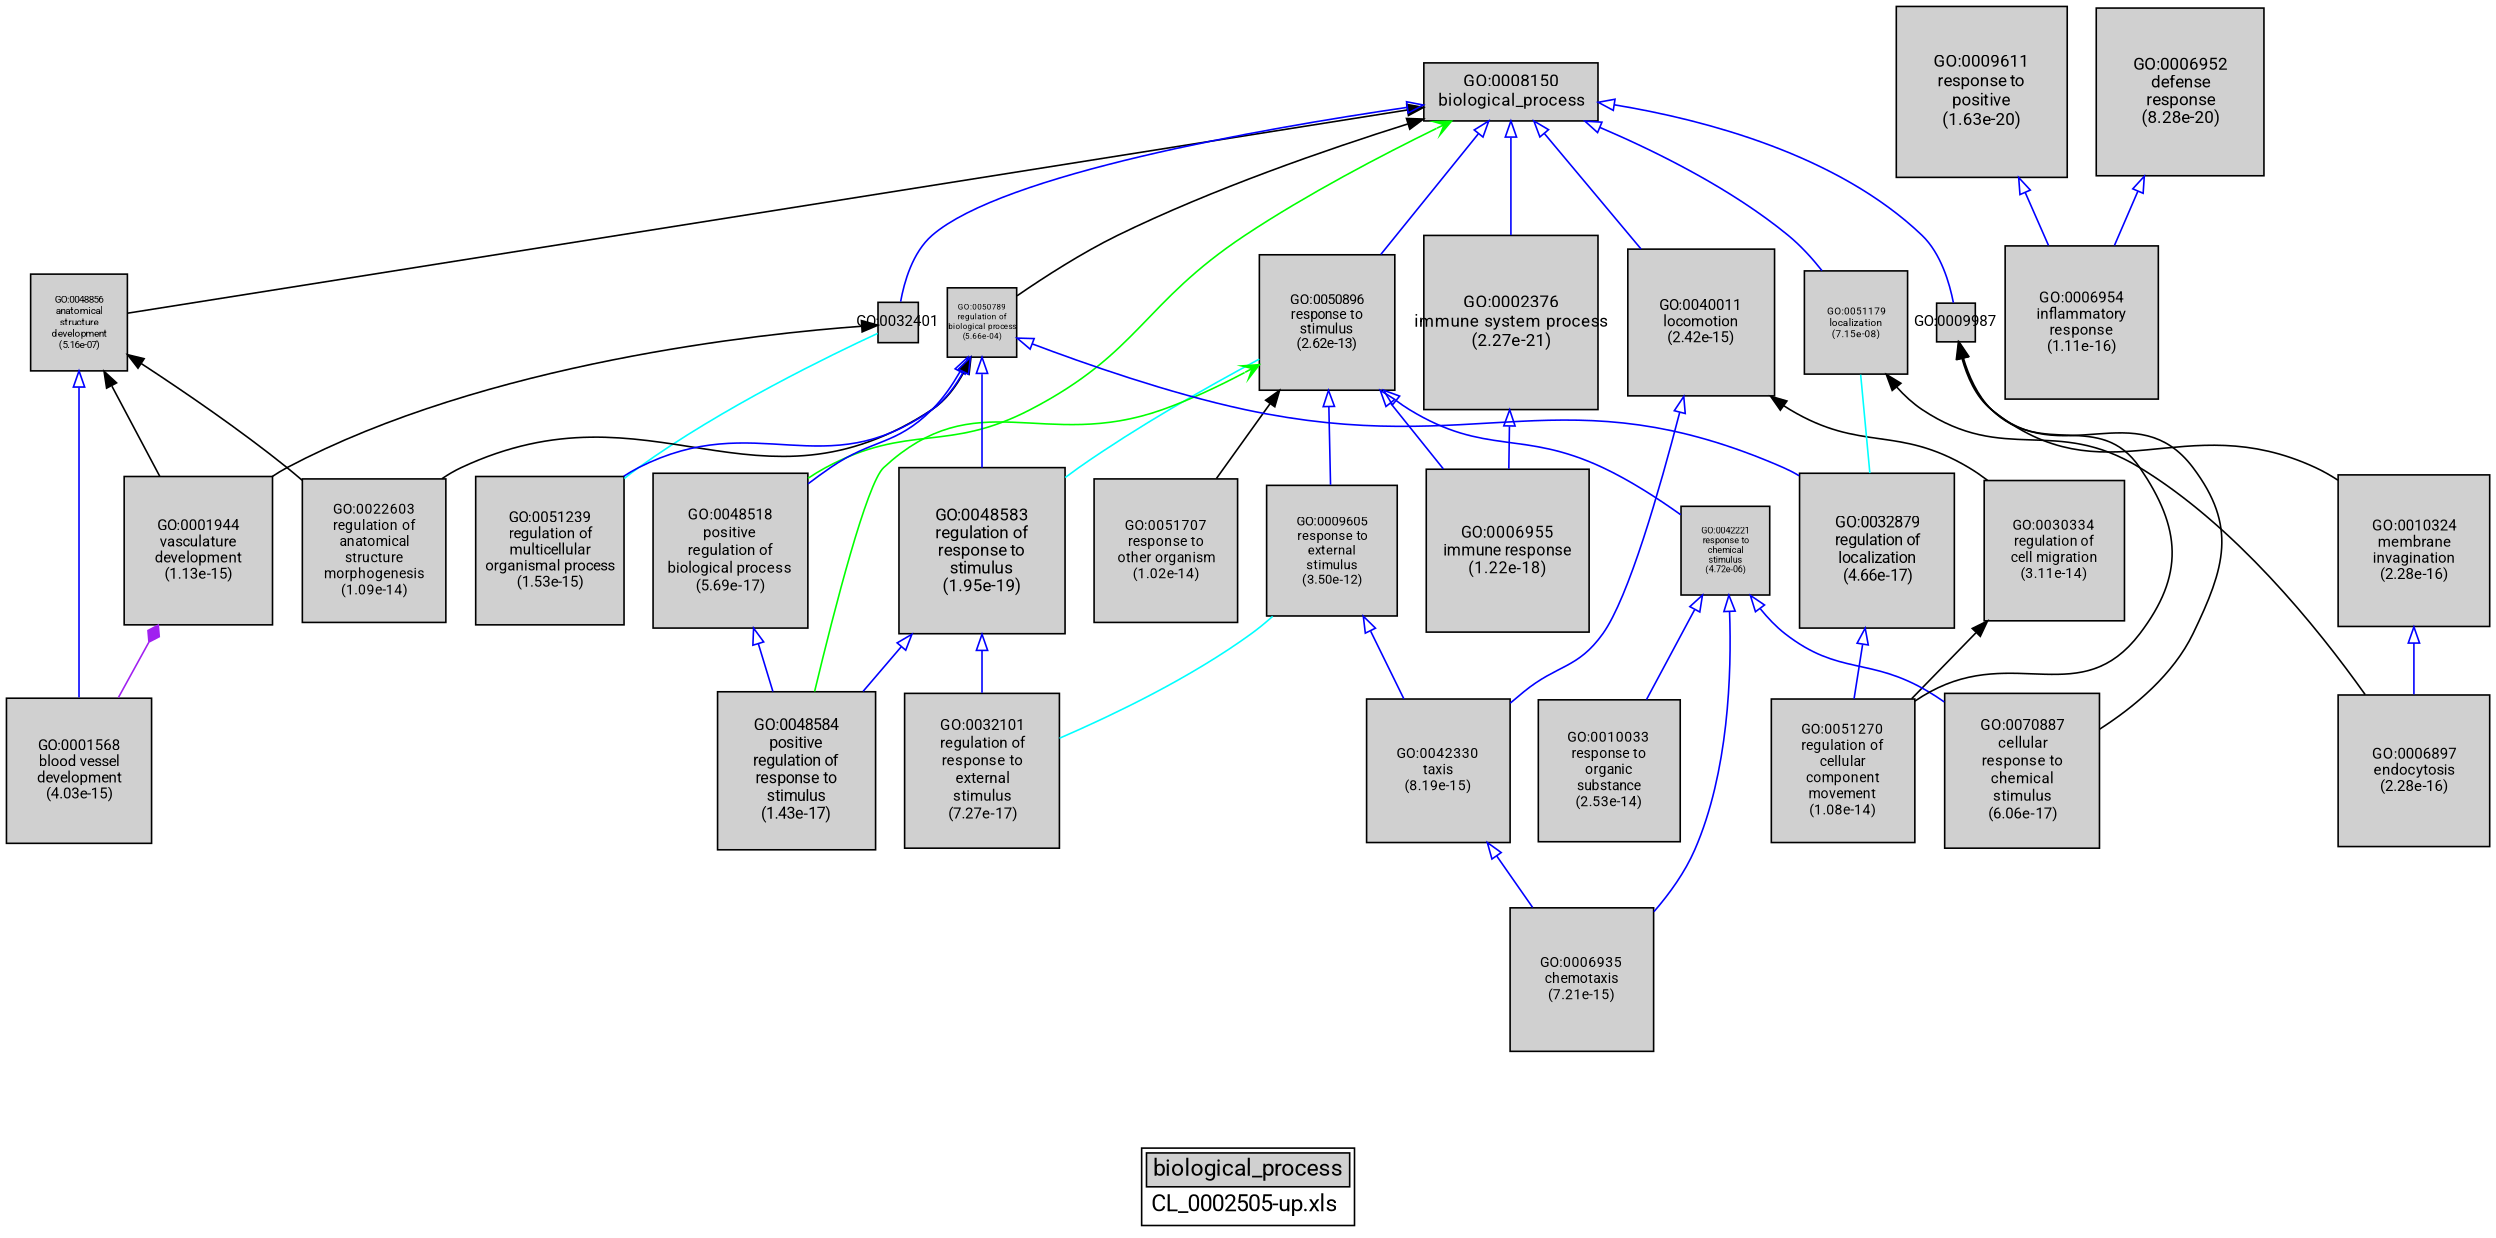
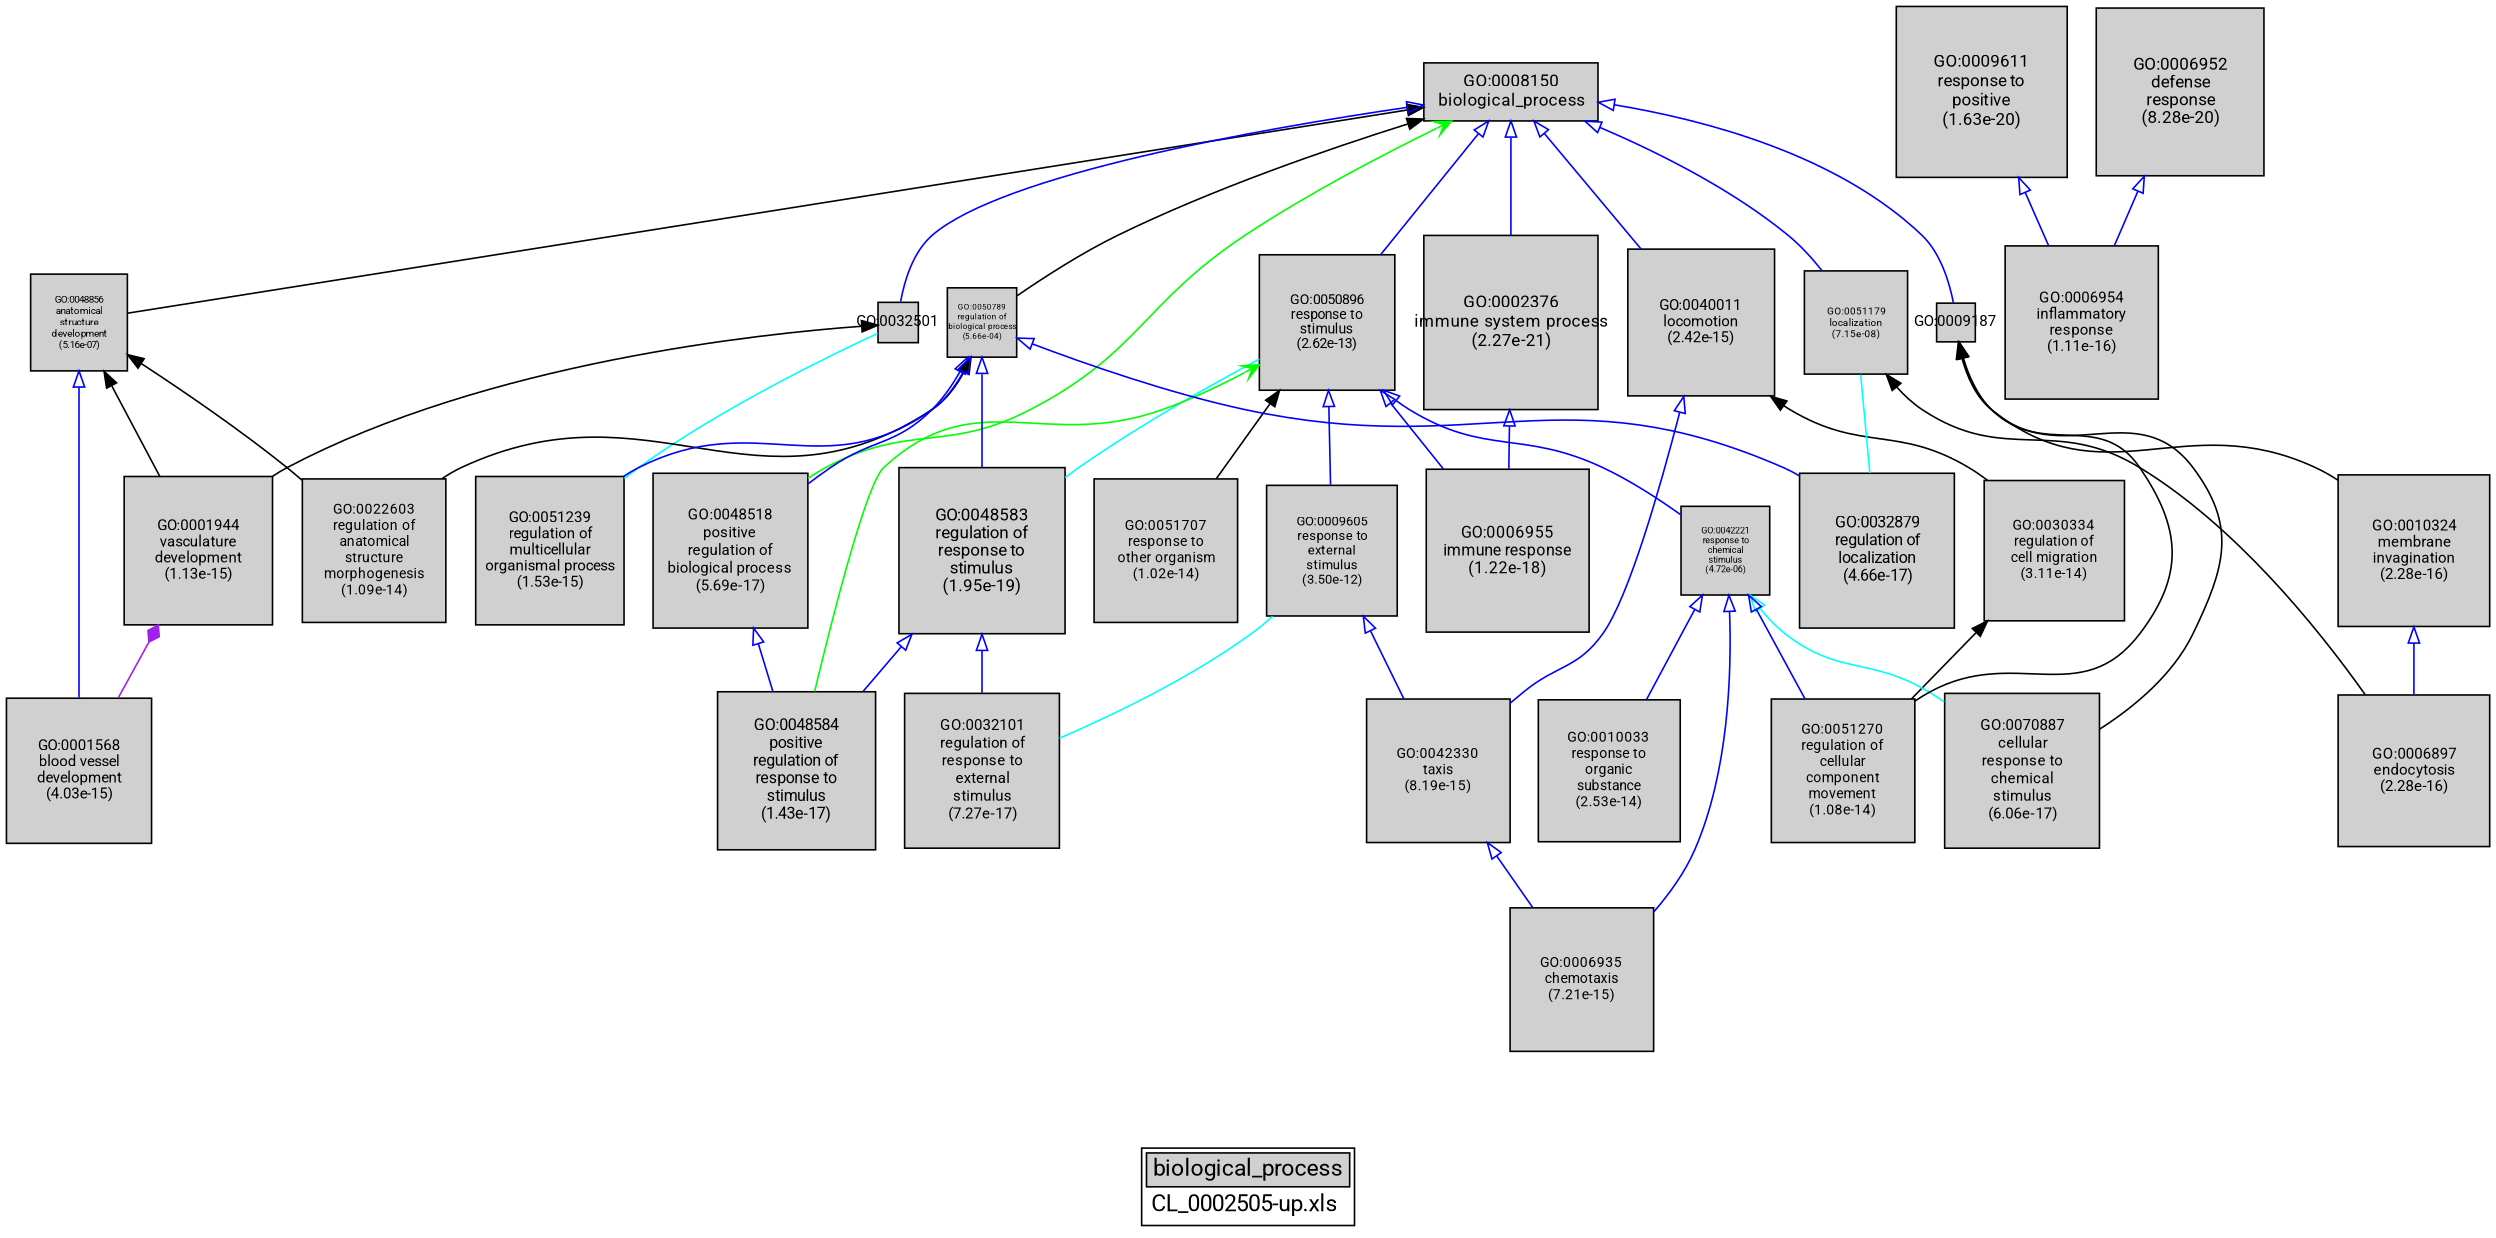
  digraph {
    bgcolor="#FFFFFF"
    fontname=Roboto
    label=<<TABLE COLOR="black" BGCOLOR="white"><TR><TD COLSPAN="2" BGCOLOR="#D0D0D0"><FONT COLOR="black">biological_process</FONT></TD></TR><TR><TD BORDER="0">CL_0002505-up.xls</TD></TR></TABLE>>
    node [color=black fillcolor="#D0D0D0" fixedsize=true fontcolor=black fontname=Roboto fontsize=10.8 shape=box style=filled]
    edge [arrowtail=empty color=blue dir=back fontname=Roboto weight=5.0]
    n1 [fontsize=9.55467819067 height=1.32703863759 label=<<TABLE BORDER="0"><TR><TD>GO:0032101<BR/>regulation of<BR/>response to<BR/>external<BR/>stimulus<BR/>(7.27e-17)</TD></TR></TABLE>> width=1.32703863759]
    n2 [fontsize=9.57793080705 height=1.33026816765 label=<<TABLE BORDER="0"><TR><TD>GO:0070887<BR/>cellular<BR/>response to<BR/>chemical<BR/>stimulus<BR/>(6.06e-17)</TD></TR></TABLE>> width=1.33026816765]
    n3 [fontsize=10.2840471836 height=1.42833988661 label=<<TABLE BORDER="0"><TR><TD>GO:0048583<BR/>regulation of<BR/>response to<BR/>stimulus<BR/>(1.95e-19)</TD></TR></TABLE>> width=1.42833988661]
    n4 [fontsize=8.90008265652 height=1.23612259118 label=<<TABLE BORDER="0"><TR><TD>GO:0051707<BR/>response to<BR/>other organism<BR/>(1.02e-14)</TD></TR></TABLE>> width=1.23612259118]
    n5 [fontsize=8.8929364977 height=1.23513006912 label=<<TABLE BORDER="0"><TR><TD>GO:0051270<BR/>regulation of<BR/>cellular<BR/>component<BR/>movement<BR/>(1.08e-14)</TD></TR></TABLE>> width=1.23513006912]
    n6 [label=<<TABLE BORDER="0"><TR><TD>GO:0008150<BR/>biological_process</TD></TR></TABLE>> width=1.5]
    n7 [fontsize=5.9901382776 height=0.831963649667 label=<<TABLE BORDER="0"><TR><TD>GO:0048856<BR/>anatomical<BR/>structure<BR/>development<BR/>(5.16e-07)</TD></TR></TABLE>> width=0.831963649667]
    n8 [fontsize=9.19686019609 height=1.2773416939 label=<<TABLE BORDER="0"><TR><TD>GO:0001944<BR/>vasculature<BR/>development<BR/>(1.13e-15)</TD></TR></TABLE>> width=1.2773416939]
    n9 [fontsize=8.05965125851 height=1.11939600813 label=<<TABLE BORDER="0"><TR><TD>GO:0009605<BR/>response to<BR/>external<BR/>stimulus<BR/>(3.50e-12)</TD></TR></TABLE>> width=1.11939600813]
    n10 [fontsize=9.58596769562 height=1.33138440217 label=<<TABLE BORDER="0"><TR><TD>GO:0048518<BR/>positive<BR/>regulation of<BR/>biological process<BR/>(5.69e-17)</TD></TR></TABLE>> width=1.33138440217]
    n11 [fontsize=8.74619740132 height=1.21474963907 label=<<TABLE BORDER="0"><TR><TD>GO:0030334<BR/>regulation of<BR/>cell migration<BR/>(3.11e-14)</TD></TR></TABLE>> width=1.21474963907]
    n12 [fontsize=8.93038760016 height=1.24033161113 label=<<TABLE BORDER="0"><TR><TD>GO:0042330<BR/>taxis<BR/>(8.19e-15)</TD></TR></TABLE>> width=1.24033161113]
    n13 [fontsize=9.09571816792 height=1.26329418999 label=<<TABLE BORDER="0"><TR><TD>GO:0040011<BR/>locomotion<BR/>(2.42e-15)</TD></TR></TABLE>> width=1.26329418999]
    n14 [fontsize=10.5746144576 height=1.46869645245 label=<<TABLE BORDER="0"><TR><TD>GO:0009611<BR/>response to<BR/>positive<BR/>(1.63e-20)</TD></TR></TABLE>> width=1.46869645245]
    n15 [fontsize=8.94794409232 height=1.24277001282 label=<<TABLE BORDER="0"><TR><TD>GO:0006935<BR/>chemotaxis<BR/>(7.21e-15)</TD></TR></TABLE>> width=1.24277001282]
    n16 [fontsize=8.89067443739 height=1.23481589408 label=<<TABLE BORDER="0"><TR><TD>GO:0022603<BR/>regulation of<BR/>anatomical<BR/>structure<BR/>morphogenesis<BR/>(1.09e-14)</TD></TR></TABLE>> width=1.23481589408]
-   "GO:0032501" [fontsize=9 height=0.347585767392 width=0.347585767392 label="GO:0032401"]
+   "GO:0032501" [fontsize=9 height=0.347585767392 width=0.347585767392]
    n18 [fontsize=5.5206255556 height=0.766753549389 label=<<TABLE BORDER="0"><TR><TD>GO:0042221<BR/>response to<BR/>chemical<BR/>stimulus<BR/>(4.72e-06)</TD></TR></TABLE>> width=0.766753549389]
    n19 [fontsize=6.38056076327 height=0.886188994898 label=<<TABLE BORDER="0"><TR><TD>GO:0051179<BR/>localization<BR/>(7.15e-08)</TD></TR></TABLE>> width=0.886188994898]
    n20 [height=1.5 label=<<TABLE BORDER="0"><TR><TD>GO:0002376<BR/>immune system process<BR/>(2.27e-21)</TD></TR></TABLE>> width=1.5]
    n21 [fontsize=8.44340703819 height=1.17269542197 label=<<TABLE BORDER="0"><TR><TD>GO:0050896<BR/>response to<BR/>stimulus<BR/>(2.62e-13)</TD></TR></TABLE>> width=1.17269542197]
    n22 [fontsize=9.15666550102 height=1.27175909736 label=<<TABLE BORDER="0"><TR><TD>GO:0051239<BR/>regulation of<BR/>multicellular<BR/>organismal process<BR/>(1.53e-15)</TD></TR></TABLE>> width=1.27175909736]
-   "GO:0009987" [fontsize=9 height=0.339014053013 width=0.339014053013]
+   "GO:0009987" [fontsize=9 height=0.339014053013 width=0.339014053013 label="GO:0009187"]
    n24 [fontsize=8.77508114433 height=1.21876127005 label=<<TABLE BORDER="0"><TR><TD>GO:0010033<BR/>response to<BR/>organic<BR/>substance<BR/>(2.53e-14)</TD></TR></TABLE>> width=1.21876127005]
    n25 [fontsize=9.40762601028 height=1.30661472365 label=<<TABLE BORDER="0"><TR><TD>GO:0006897<BR/>endocytosis<BR/>(2.28e-16)</TD></TR></TABLE>> width=1.30661472365]
    n26 [fontsize=9.0268237741 height=1.25372552418 label=<<TABLE BORDER="0"><TR><TD>GO:0001568<BR/>blood vessel<BR/>development<BR/>(4.03e-15)</TD></TR></TABLE>> width=1.25372552418]
    n27 [fontsize=5.0 height=0.601925458593 label=<<TABLE BORDER="0"><TR><TD>GO:0050789<BR/>regulation of<BR/>biological process<BR/>(5.66e-04)</TD></TR></TABLE>> width=0.601925458593]
    n28 [fontsize=9.50031236624 height=1.31948782864 label=<<TABLE BORDER="0"><TR><TD>GO:0006954<BR/>inflammatory<BR/>response<BR/>(1.11e-16)</TD></TR></TABLE>> width=1.31948782864]
    n29 [fontsize=10.385099044 height=1.44237486723 label=<<TABLE BORDER="0"><TR><TD>GO:0006952<BR/>defense<BR/>response<BR/>(8.28e-20)</TD></TR></TABLE>> width=1.44237486723]
    n30 [fontsize=10.0639265771 height=1.39776758015 label=<<TABLE BORDER="0"><TR><TD>GO:0006955<BR/>immune response<BR/>(1.22e-18)</TD></TR></TABLE>> width=1.39776758015]
    n31 [fontsize=9.61147664408 height=1.33492731168 label=<<TABLE BORDER="0"><TR><TD>GO:0032879<BR/>regulation of<BR/>localization<BR/>(4.66e-17)</TD></TR></TABLE>> width=1.33492731168]
    n32 [fontsize=9.40762601028 height=1.30661472365 label=<<TABLE BORDER="0"><TR><TD>GO:0010324<BR/>membrane<BR/>invagination<BR/>(2.28e-16)</TD></TR></TABLE>> width=1.30661472365]
    n33 [fontsize=9.76075717131 height=1.35566071824 label=<<TABLE BORDER="0"><TR><TD>GO:0048584<BR/>positive<BR/>regulation of<BR/>response to<BR/>stimulus<BR/>(1.43e-17)</TD></TR></TABLE>> width=1.35566071824]
    subgraph sub_1 {
      n1
      n2
      n3
      n4
      n5
      n6
      n7
      n8
      n9
      n10
      n11
      n12
      n13
      n14
      n15
      n16
      "GO:0032501"
      n18
      n19
      n20
      n21
      n22
      "GO:0009987"
      n24
      n25
      n26
      n27
      n28
      n29
      n30
      n31
      n32
      n33
    }
    subgraph sub_2 {
      n4
      n11
      n16
      subgraph sub_3 {
        n1
        n3
        n9
        "GO:0032501"
        n19
        n22
        n31
        subgraph sub_4 {
          n6
          n10
          n21
          n33
        }
        subgraph sub_5 {
        }
      }
      subgraph sub_6 {
        n8
        n26
      }
      subgraph sub_7 {
        n1
        n2
        n3
        n5
        n6
        n7
        n9
        n10
        n12
        n13
        n14
        n15
        "GO:0032501"
        n18
        n19
        n20
        n21
        n22
        "GO:0009987"
        n24
        n25
        n26
        n27
        n28
        n29
        n30
        n31
        n32
        n33
      }
    }
    n3 -> n1
    n3 -> n33
    n6 -> n7 [weight=1 arrowtail="" color=""]
    n6 -> n10 [arrowtail=vee color=green weight=1]
    n6 -> n13
    n6 -> "GO:0032501"
    n6 -> n19
    n6 -> n20
    n6 -> n21
    n6 -> "GO:0009987"
    n6 -> n27 [weight=1 arrowtail="" color=""]
    n7 -> n8 [weight=1 arrowtail="" color=""]
    n7 -> n16 [weight=1 arrowtail="" color=""]
    n7 -> n26
    n8 -> n26 [arrowtail=diamond color=purple weight=2.5]
    n9 -> n1 [arrowtail=none color=cyan weight=1]
    n9 -> n12
    n10 -> n33
    n11 -> n5 [weight=1 arrowtail="" color=""]
    n12 -> n15
    n13 -> n11 [weight=1 arrowtail="" color=""]
    n13 -> n12
    n14 -> n28
    "GO:0032501" -> n8 [weight=1 arrowtail="" color=""]
    "GO:0032501" -> n22 [arrowtail=none color=cyan weight=1]
-   n18 -> n2
+   n18 -> n2 [color=cyan]
    n18 -> n15
    n18 -> n24
    n19 -> n25 [weight=1 arrowtail="" color=""]
    n19 -> n31 [arrowtail=none color=cyan weight=1]
    n20 -> n30
    n21 -> n3 [arrowtail=none color=cyan weight=1]
    n21 -> n4 [weight=1 arrowtail="" color=""]
    n21 -> n9
    n21 -> n18
    n21 -> n30
    n21 -> n33 [arrowtail=vee color=green weight=1]
    "GO:0009987" -> n2 [weight=1 arrowtail="" color=""]
    "GO:0009987" -> n5 [weight=1 arrowtail="" color=""]
    "GO:0009987" -> n32 [weight=1 arrowtail="" color=""]
    n27 -> n3
    n27 -> n10
    n27 -> n16 [weight=1 arrowtail="" color=""]
    n27 -> n22
    n27 -> n31
    n29 -> n28
-   n31 -> n5
+   n18 -> n5
    n32 -> n25
  }
